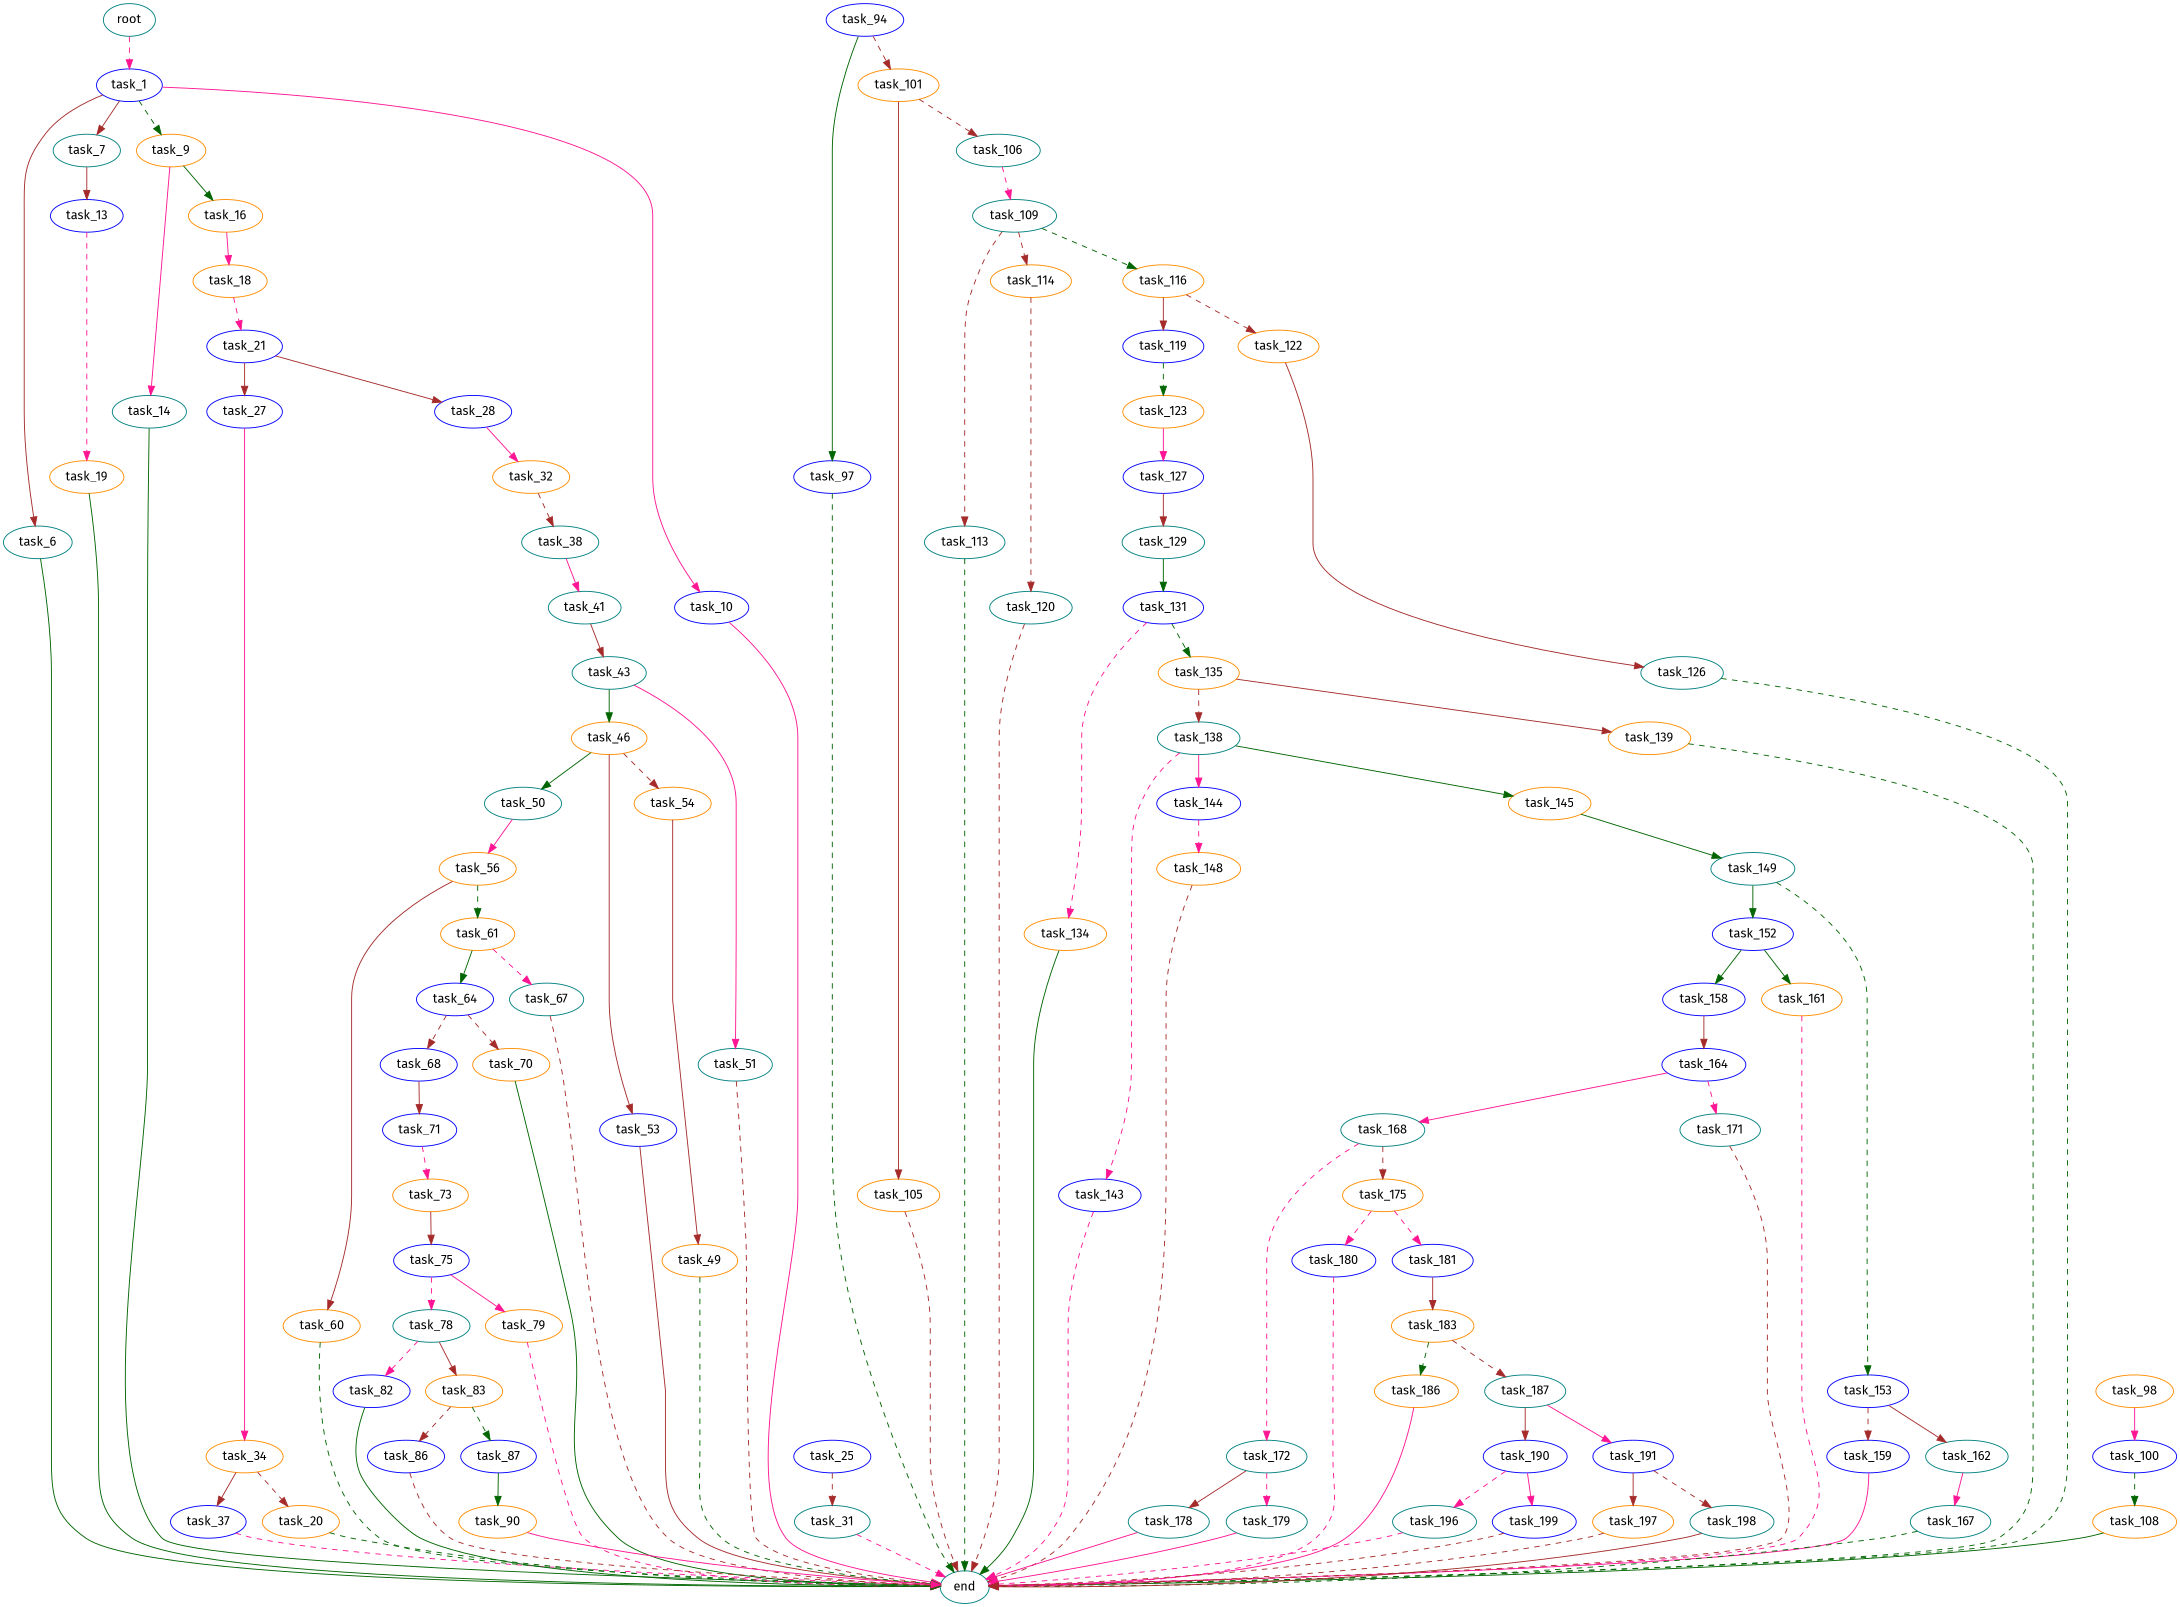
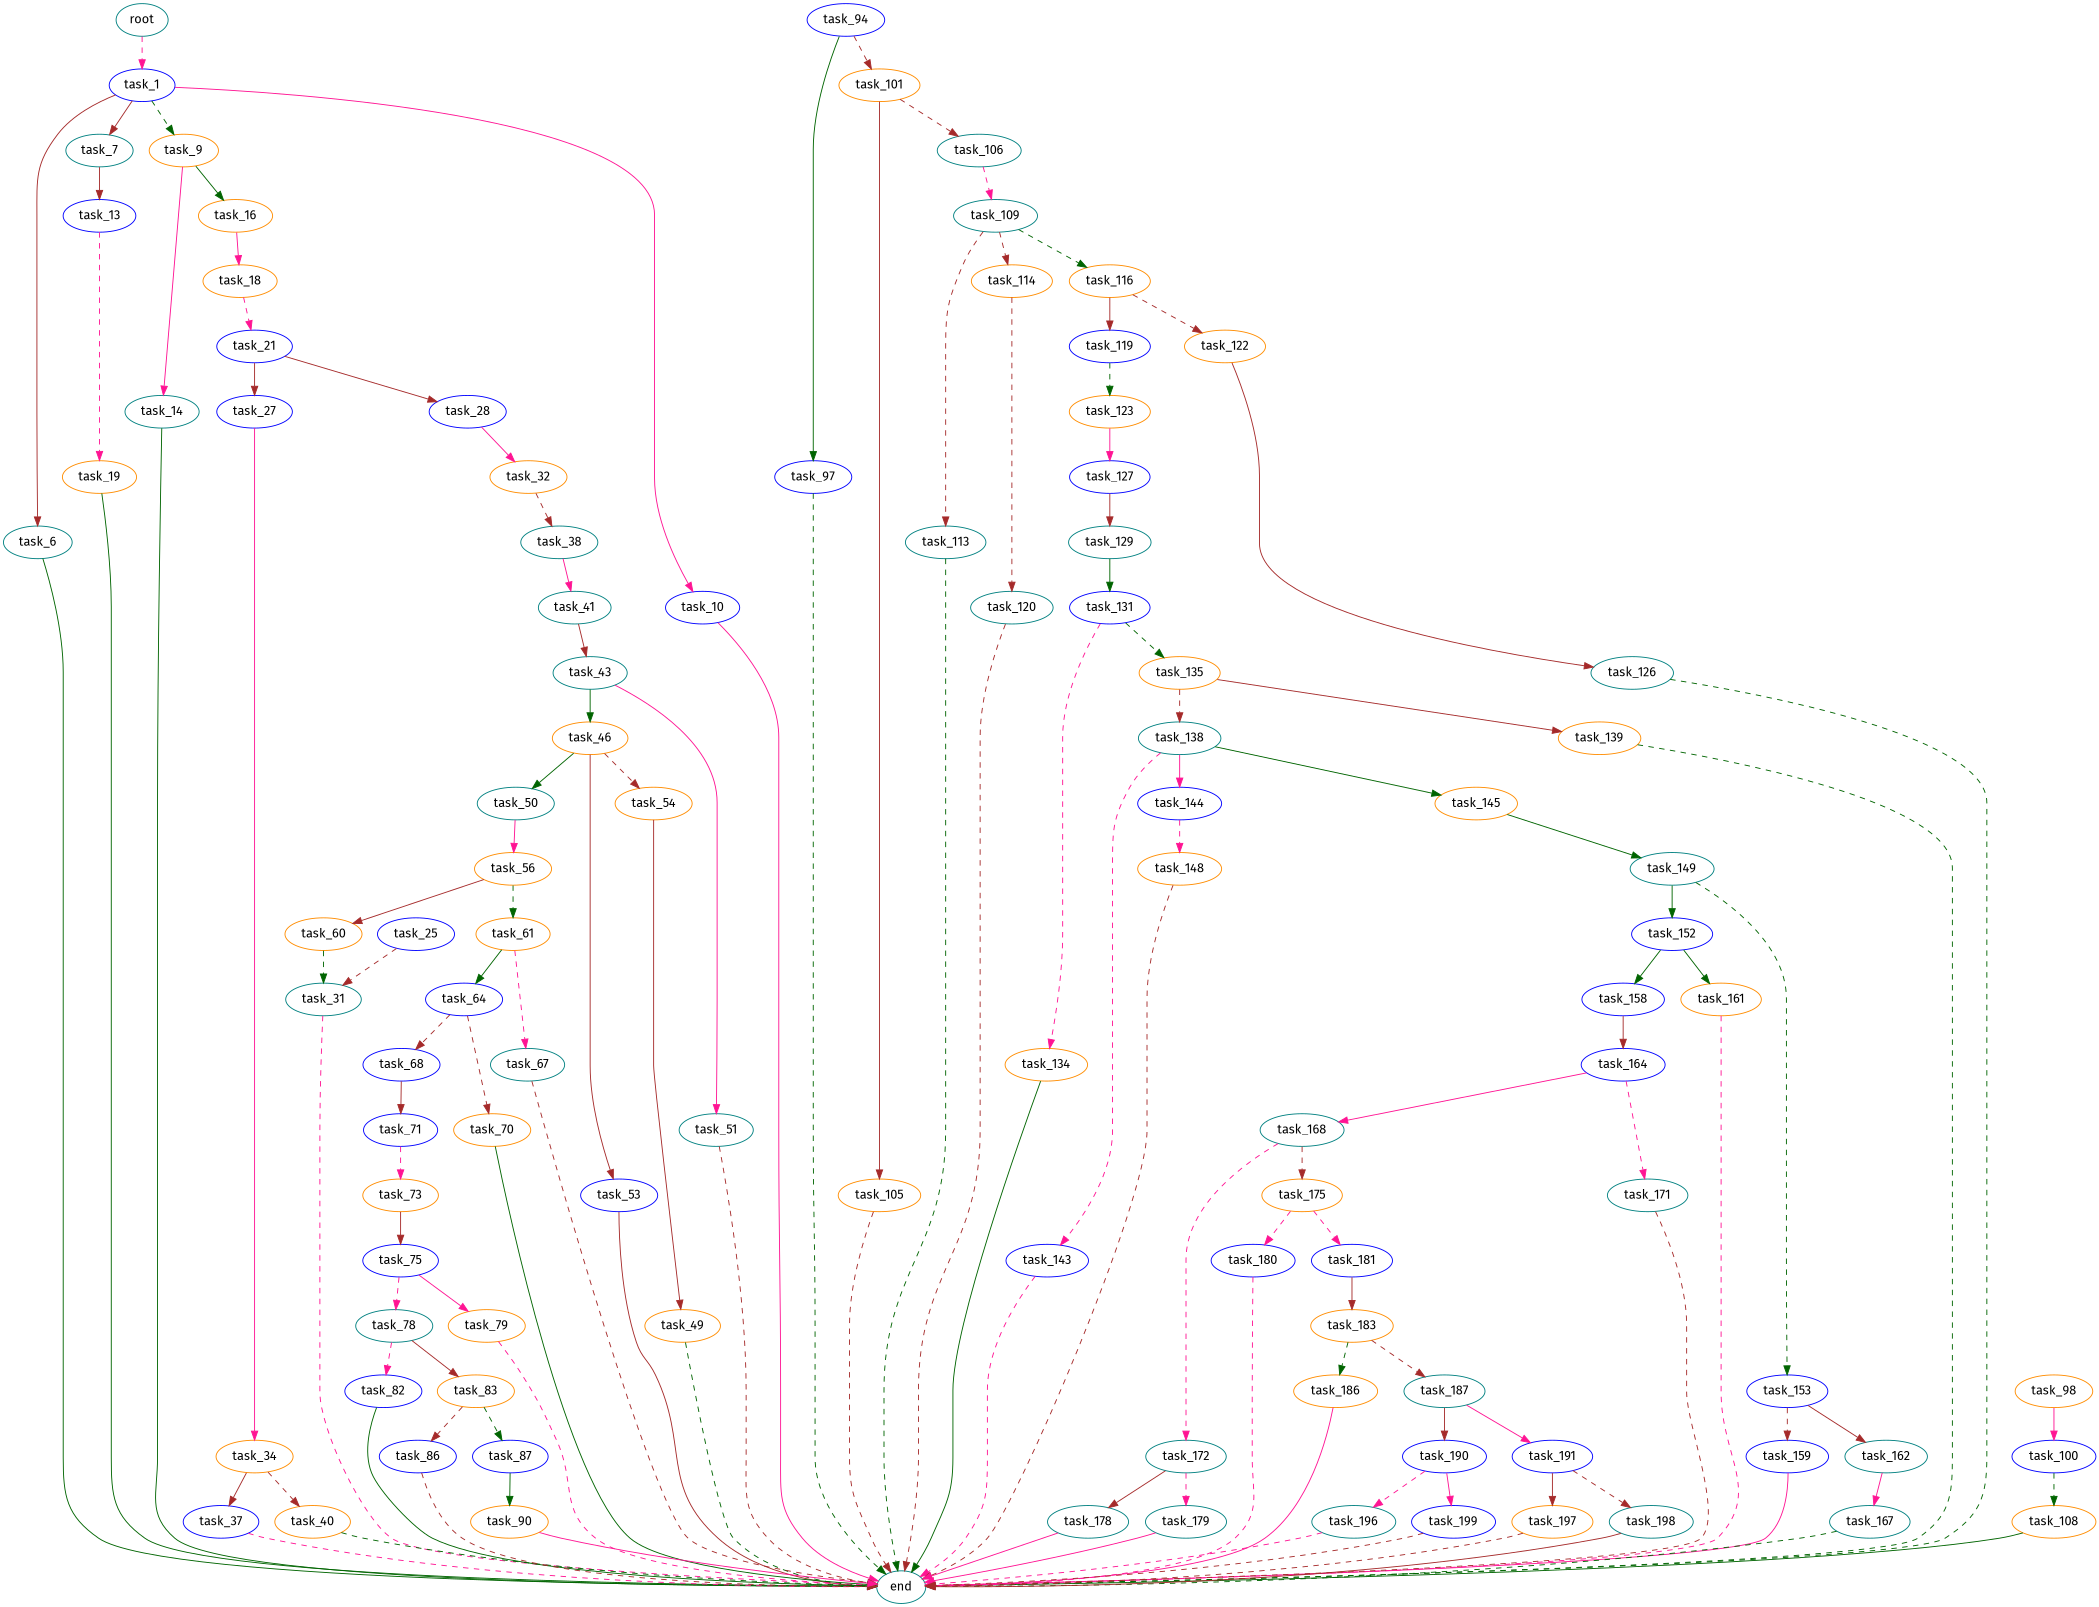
  digraph {
    fontname="Fira Sans"
    node [color=darkorange fontname="Fira Sans"]
    edge [color=brown fontname="Fira Sans" style=dashed]
    root [color=teal]
    task_1 [color=blue]
    task_6 [color=teal]
    task_7 [color=teal]
    task_9
    task_10 [color=blue]
    end [color=teal]
    task_13 [color=blue]
    task_14 [color=teal]
    task_16
    task_19
    task_18
    task_21 [color=blue]
    task_27 [color=blue]
    task_28 [color=blue]
    task_25 [color=blue]
    task_31 [color=teal]
    task_34
    task_32
    task_37 [color=blue]
-   task_40 [label=task_20]
+   task_40
    task_38 [color=teal]
    task_41 [color=teal]
    task_43 [color=teal]
    task_46
    task_51 [color=teal]
    task_50 [color=teal]
    task_53 [color=blue]
    task_54
    task_56
    n31 [label=task_49]
    task_60
    task_61
    task_64 [color=blue]
    task_67 [color=teal]
    task_68 [color=blue]
    task_70
    task_71 [color=blue]
    task_73
    task_75 [color=blue]
    task_78 [color=teal]
    task_79
    task_82 [color=blue]
    task_83
    task_86 [color=blue]
    task_87 [color=blue]
    task_90
    task_94 [color=blue]
    task_97 [color=blue]
    task_101
    task_100 [color=blue]
    task_98
    task_105
    task_106 [color=teal]
    task_108
    task_109 [color=teal]
    task_113 [color=teal]
    task_114
    task_116
    task_120 [color=teal]
    task_119 [color=blue]
    task_122
    task_123
    task_126 [color=teal]
    task_127 [color=blue]
    task_129 [color=teal]
    task_131 [color=blue]
    task_134
    task_135
    task_138 [color=teal]
    task_139
    task_143 [color=blue]
    task_144 [color=blue]
    task_145
    task_148
    task_149 [color=teal]
    task_152 [color=blue]
    task_153 [color=blue]
    task_158 [color=blue]
    task_161
    task_159 [color=blue]
    task_162 [color=teal]
    task_164 [color=blue]
    task_167 [color=teal]
    task_168 [color=teal]
    task_171 [color=teal]
    task_172 [color=teal]
    task_175
    task_178 [color=teal]
    task_179 [color=teal]
    task_180 [color=blue]
    task_181 [color=blue]
    task_183
    task_186
    task_187 [color=teal]
    task_190 [color=blue]
    task_191 [color=blue]
    task_196 [color=teal]
    task_199 [color=blue]
    task_197
    task_198 [color=teal]
    root -> task_1 [color=deeppink]
    task_1 -> task_6 [style=solid]
    task_1 -> task_7 [style=solid]
    task_1 -> task_9 [color=darkgreen]
    task_1 -> task_10 [color=deeppink style=solid]
    task_6 -> end [color=darkgreen style=solid]
    task_7 -> task_13 [style=solid]
    task_9 -> task_14 [color=deeppink style=solid]
    task_9 -> task_16 [color=darkgreen style=solid]
    task_10 -> end [color=deeppink style=solid]
    task_13 -> task_19 [color=deeppink]
    task_14 -> end [color=darkgreen style=solid]
    task_16 -> task_18 [color=deeppink style=solid]
    task_19 -> end [color=darkgreen style=solid]
    task_18 -> task_21 [color=deeppink]
    task_21 -> task_27 [style=solid]
    task_21 -> task_28 [style=solid]
    task_27 -> task_34 [color=deeppink style=solid]
    task_28 -> task_32 [color=deeppink style=solid]
    task_25 -> task_31
    task_31 -> end [color=deeppink]
    task_34 -> task_37 [style=solid]
    task_34 -> task_40
    task_32 -> task_38
    task_37 -> end [color=deeppink]
    task_40 -> end [color=darkgreen]
    task_38 -> task_41 [color=deeppink style=solid]
    task_41 -> task_43 [style=solid]
    task_43 -> task_46 [color=darkgreen style=solid]
    task_43 -> task_51 [color=deeppink style=solid]
    task_46 -> task_50 [color=darkgreen style=solid]
    task_46 -> task_53 [style=solid]
    task_46 -> task_54
    task_51 -> end
    task_50 -> task_56 [color=deeppink style=solid]
    task_53 -> end [style=solid]
    task_54 -> n31 [style=solid]
    task_56 -> task_60 [style=solid]
    task_56 -> task_61 [color=darkgreen]
    n31 -> end [color=darkgreen]
-   task_60 -> end [color=darkgreen]
+   task_60 -> task_31 [color=darkgreen]
    task_61 -> task_64 [color=darkgreen style=solid]
    task_61 -> task_67 [color=deeppink]
    task_64 -> task_68
    task_64 -> task_70
    task_67 -> end
    task_68 -> task_71 [style=solid]
    task_70 -> end [color=darkgreen style=solid]
    task_71 -> task_73 [color=deeppink]
    task_73 -> task_75 [style=solid]
    task_75 -> task_78 [color=deeppink]
    task_75 -> task_79 [color=deeppink style=solid]
    task_78 -> task_82 [color=deeppink]
    task_78 -> task_83 [style=solid]
    task_79 -> end [color=deeppink]
    task_82 -> end [color=darkgreen style=solid]
    task_83 -> task_86
    task_83 -> task_87 [color=darkgreen]
    task_86 -> end
    task_87 -> task_90 [color=darkgreen style=solid]
    task_90 -> end [color=deeppink style=solid]
    task_94 -> task_97 [color=darkgreen style=solid]
    task_94 -> task_101
    task_97 -> end [color=darkgreen]
    task_101 -> task_105 [style=solid]
    task_101 -> task_106
    task_100 -> task_108 [color=darkgreen]
    task_98 -> task_100 [color=deeppink style=solid]
    task_105 -> end
    task_106 -> task_109 [color=deeppink]
    task_108 -> end [color=darkgreen style=solid]
    task_109 -> task_113
    task_109 -> task_114
    task_109 -> task_116 [color=darkgreen]
    task_113 -> end [color=darkgreen]
    task_114 -> task_120
    task_116 -> task_119 [style=solid]
    task_116 -> task_122
    task_120 -> end
    task_119 -> task_123 [color=darkgreen]
    task_122 -> task_126 [style=solid]
    task_123 -> task_127 [color=deeppink style=solid]
    task_126 -> end [color=darkgreen]
    task_127 -> task_129 [style=solid]
    task_129 -> task_131 [color=darkgreen style=solid]
    task_131 -> task_134 [color=deeppink]
    task_131 -> task_135 [color=darkgreen]
    task_134 -> end [color=darkgreen style=solid]
    task_135 -> task_138
    task_135 -> task_139 [style=solid]
    task_138 -> task_143 [color=deeppink]
    task_138 -> task_144 [color=deeppink style=solid]
    task_138 -> task_145 [color=darkgreen style=solid]
    task_139 -> end [color=darkgreen]
    task_143 -> end [color=deeppink]
    task_144 -> task_148 [color=deeppink]
    task_145 -> task_149 [color=darkgreen style=solid]
    task_148 -> end
    task_149 -> task_152 [color=darkgreen style=solid]
    task_149 -> task_153 [color=darkgreen]
    task_152 -> task_158 [color=darkgreen style=solid]
    task_152 -> task_161 [color=darkgreen style=solid]
    task_153 -> task_159
    task_153 -> task_162 [style=solid]
    task_158 -> task_164 [style=solid]
    task_161 -> end [color=deeppink]
    task_159 -> end [color=deeppink style=solid]
    task_162 -> task_167 [color=deeppink style=solid]
    task_164 -> task_168 [color=deeppink style=solid]
    task_164 -> task_171 [color=deeppink]
    task_167 -> end [color=darkgreen]
    task_168 -> task_172 [color=deeppink]
    task_168 -> task_175
    task_171 -> end
    task_172 -> task_178 [style=solid]
    task_172 -> task_179 [color=deeppink]
    task_175 -> task_180 [color=deeppink]
    task_175 -> task_181 [color=deeppink]
    task_178 -> end [color=deeppink style=solid]
    task_179 -> end [color=deeppink style=solid]
    task_180 -> end [color=deeppink]
    task_181 -> task_183 [style=solid]
    task_183 -> task_186 [color=darkgreen]
    task_183 -> task_187
    task_186 -> end [color=deeppink style=solid]
    task_187 -> task_190 [style=solid]
    task_187 -> task_191 [color=deeppink style=solid]
    task_190 -> task_196 [color=deeppink]
    task_190 -> task_199 [color=deeppink style=solid]
    task_191 -> task_197 [style=solid]
    task_191 -> task_198
    task_196 -> end [color=deeppink]
    task_199 -> end
    task_197 -> end
    task_198 -> end [style=solid]
  }
